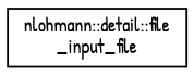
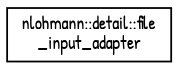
  digraph {
    rankdir=TB
    fontname="Patrick Hand"
-   n1 [color=black fillcolor=white fontname="Patrick Hand" fontsize=10 height=0.2 label="nlohmann::detail::file\l_input_file" shape=record style=filled width=0.4]
+   n1 [color=black fillcolor=white fontname="Patrick Hand" fontsize=10 height=0.2 label="nlohmann::detail::file\l_input_adapter" shape=record style=filled width=0.4]
  }
